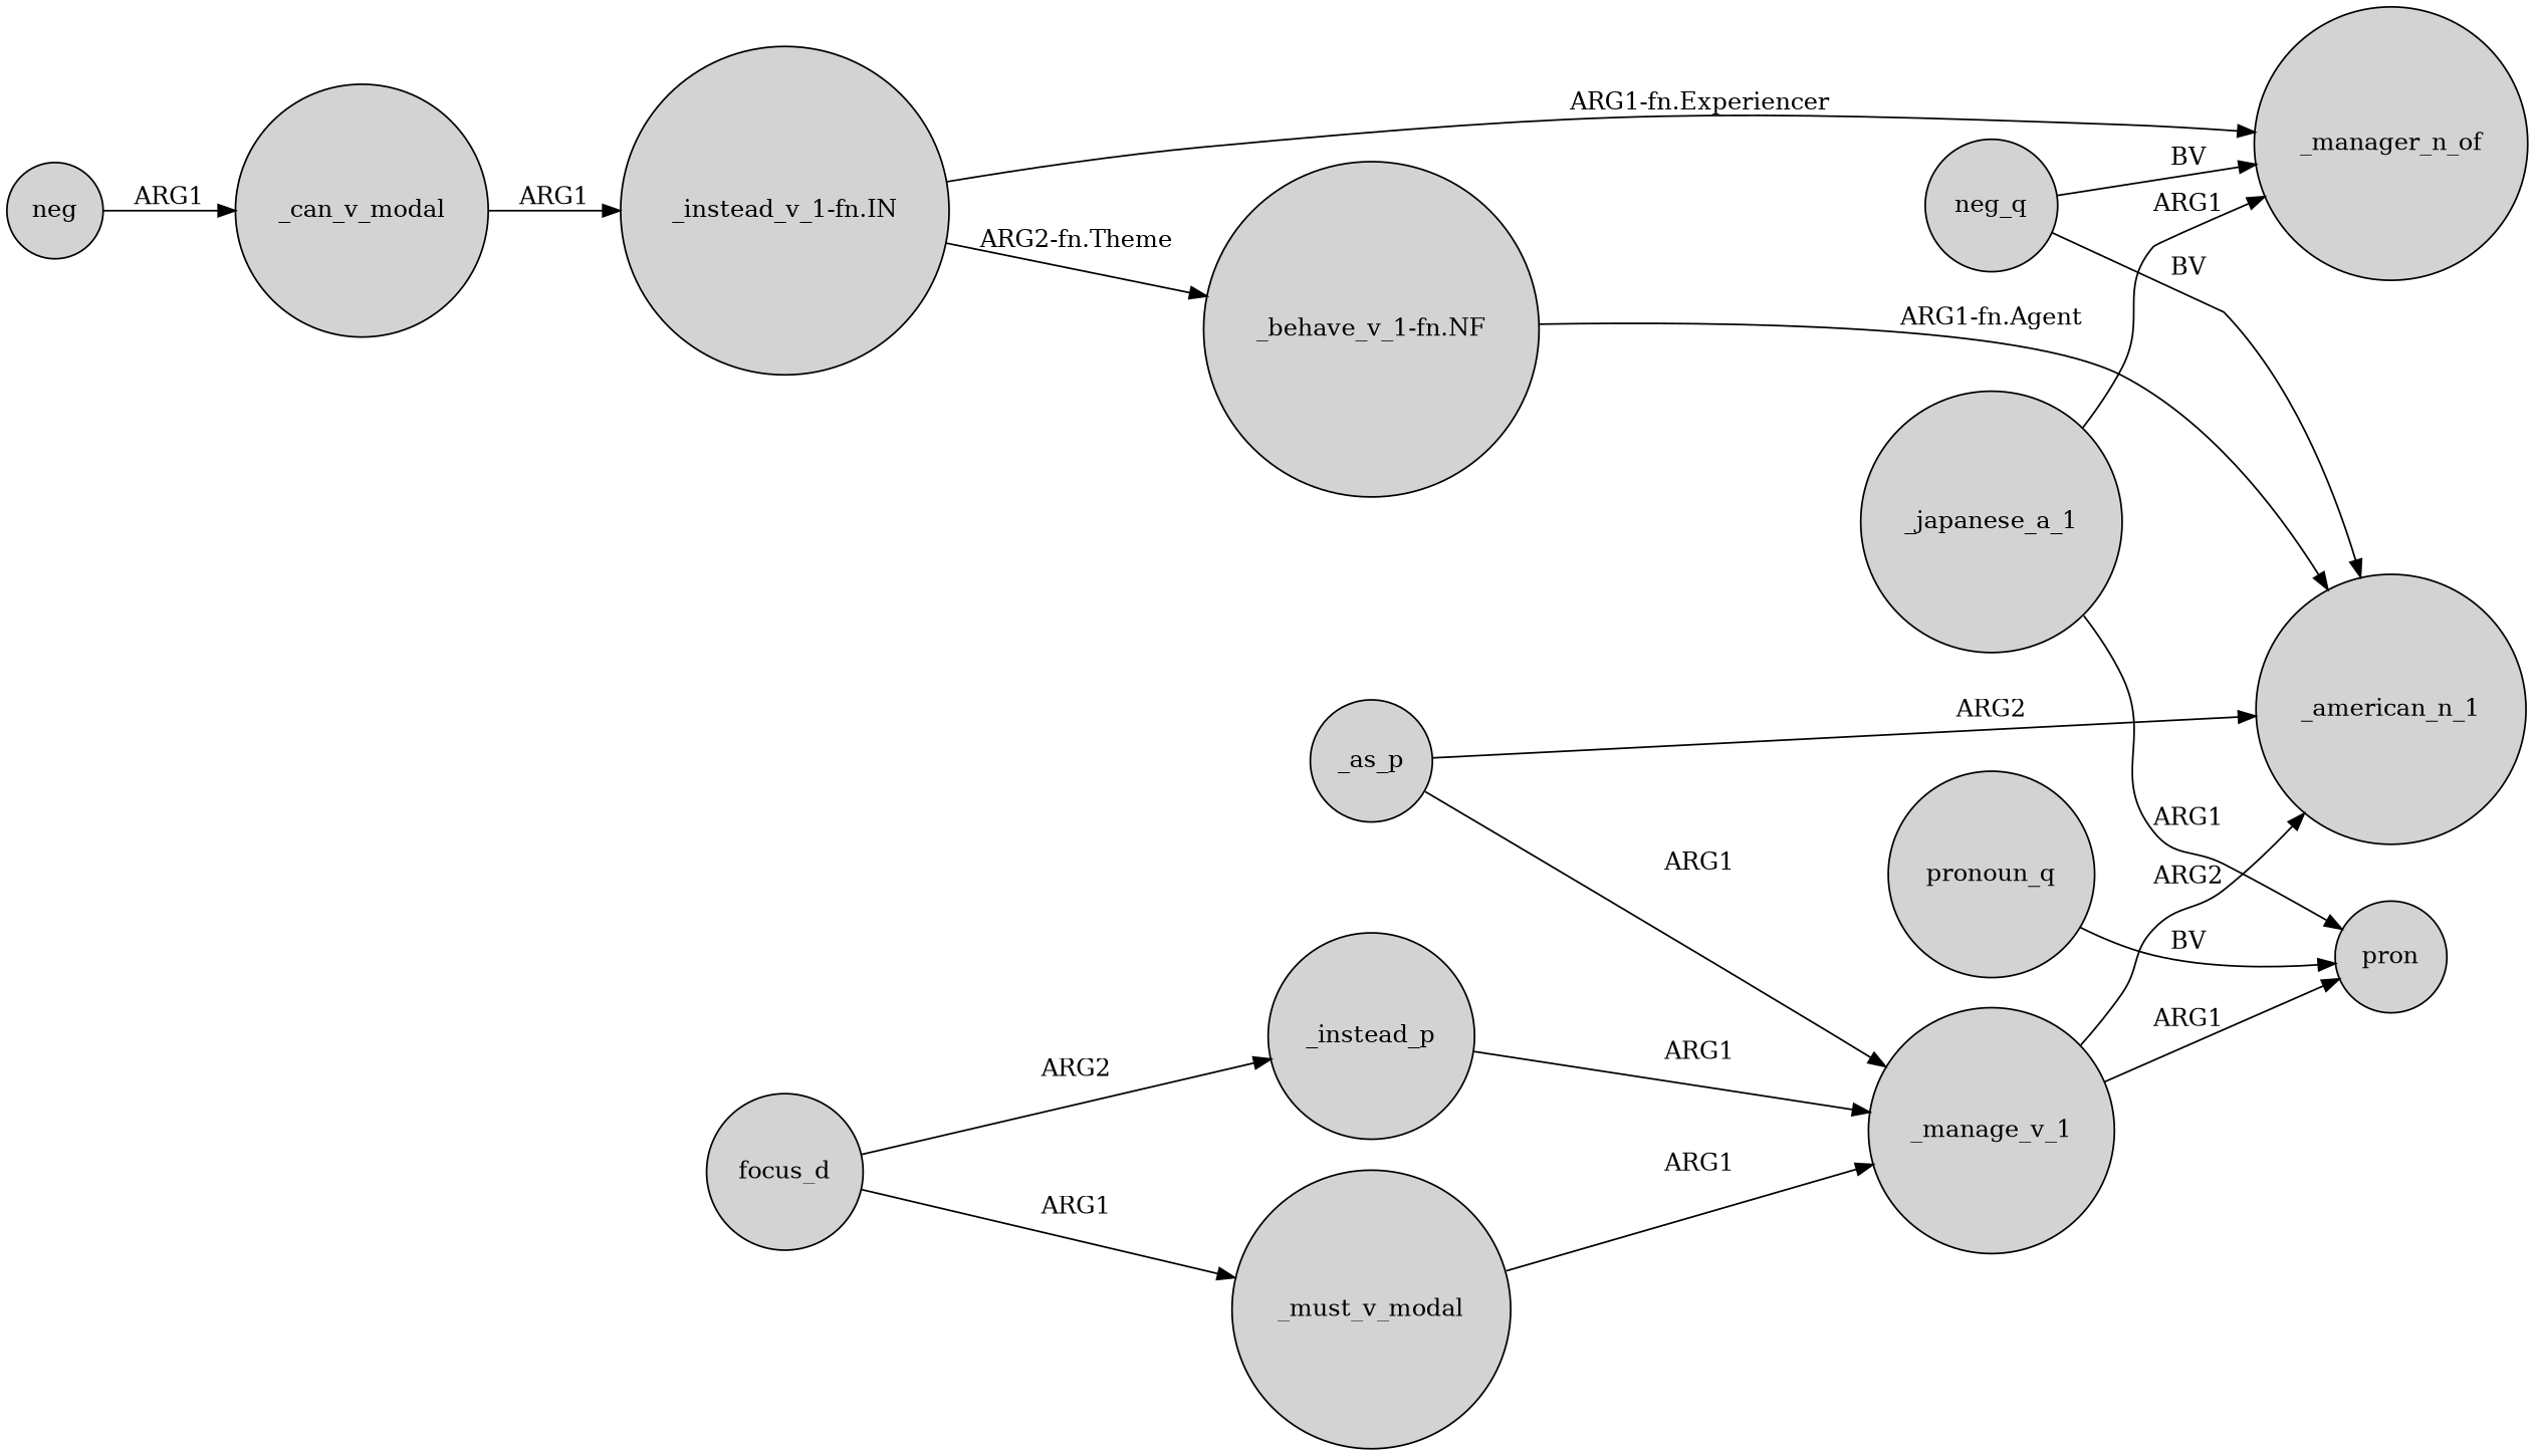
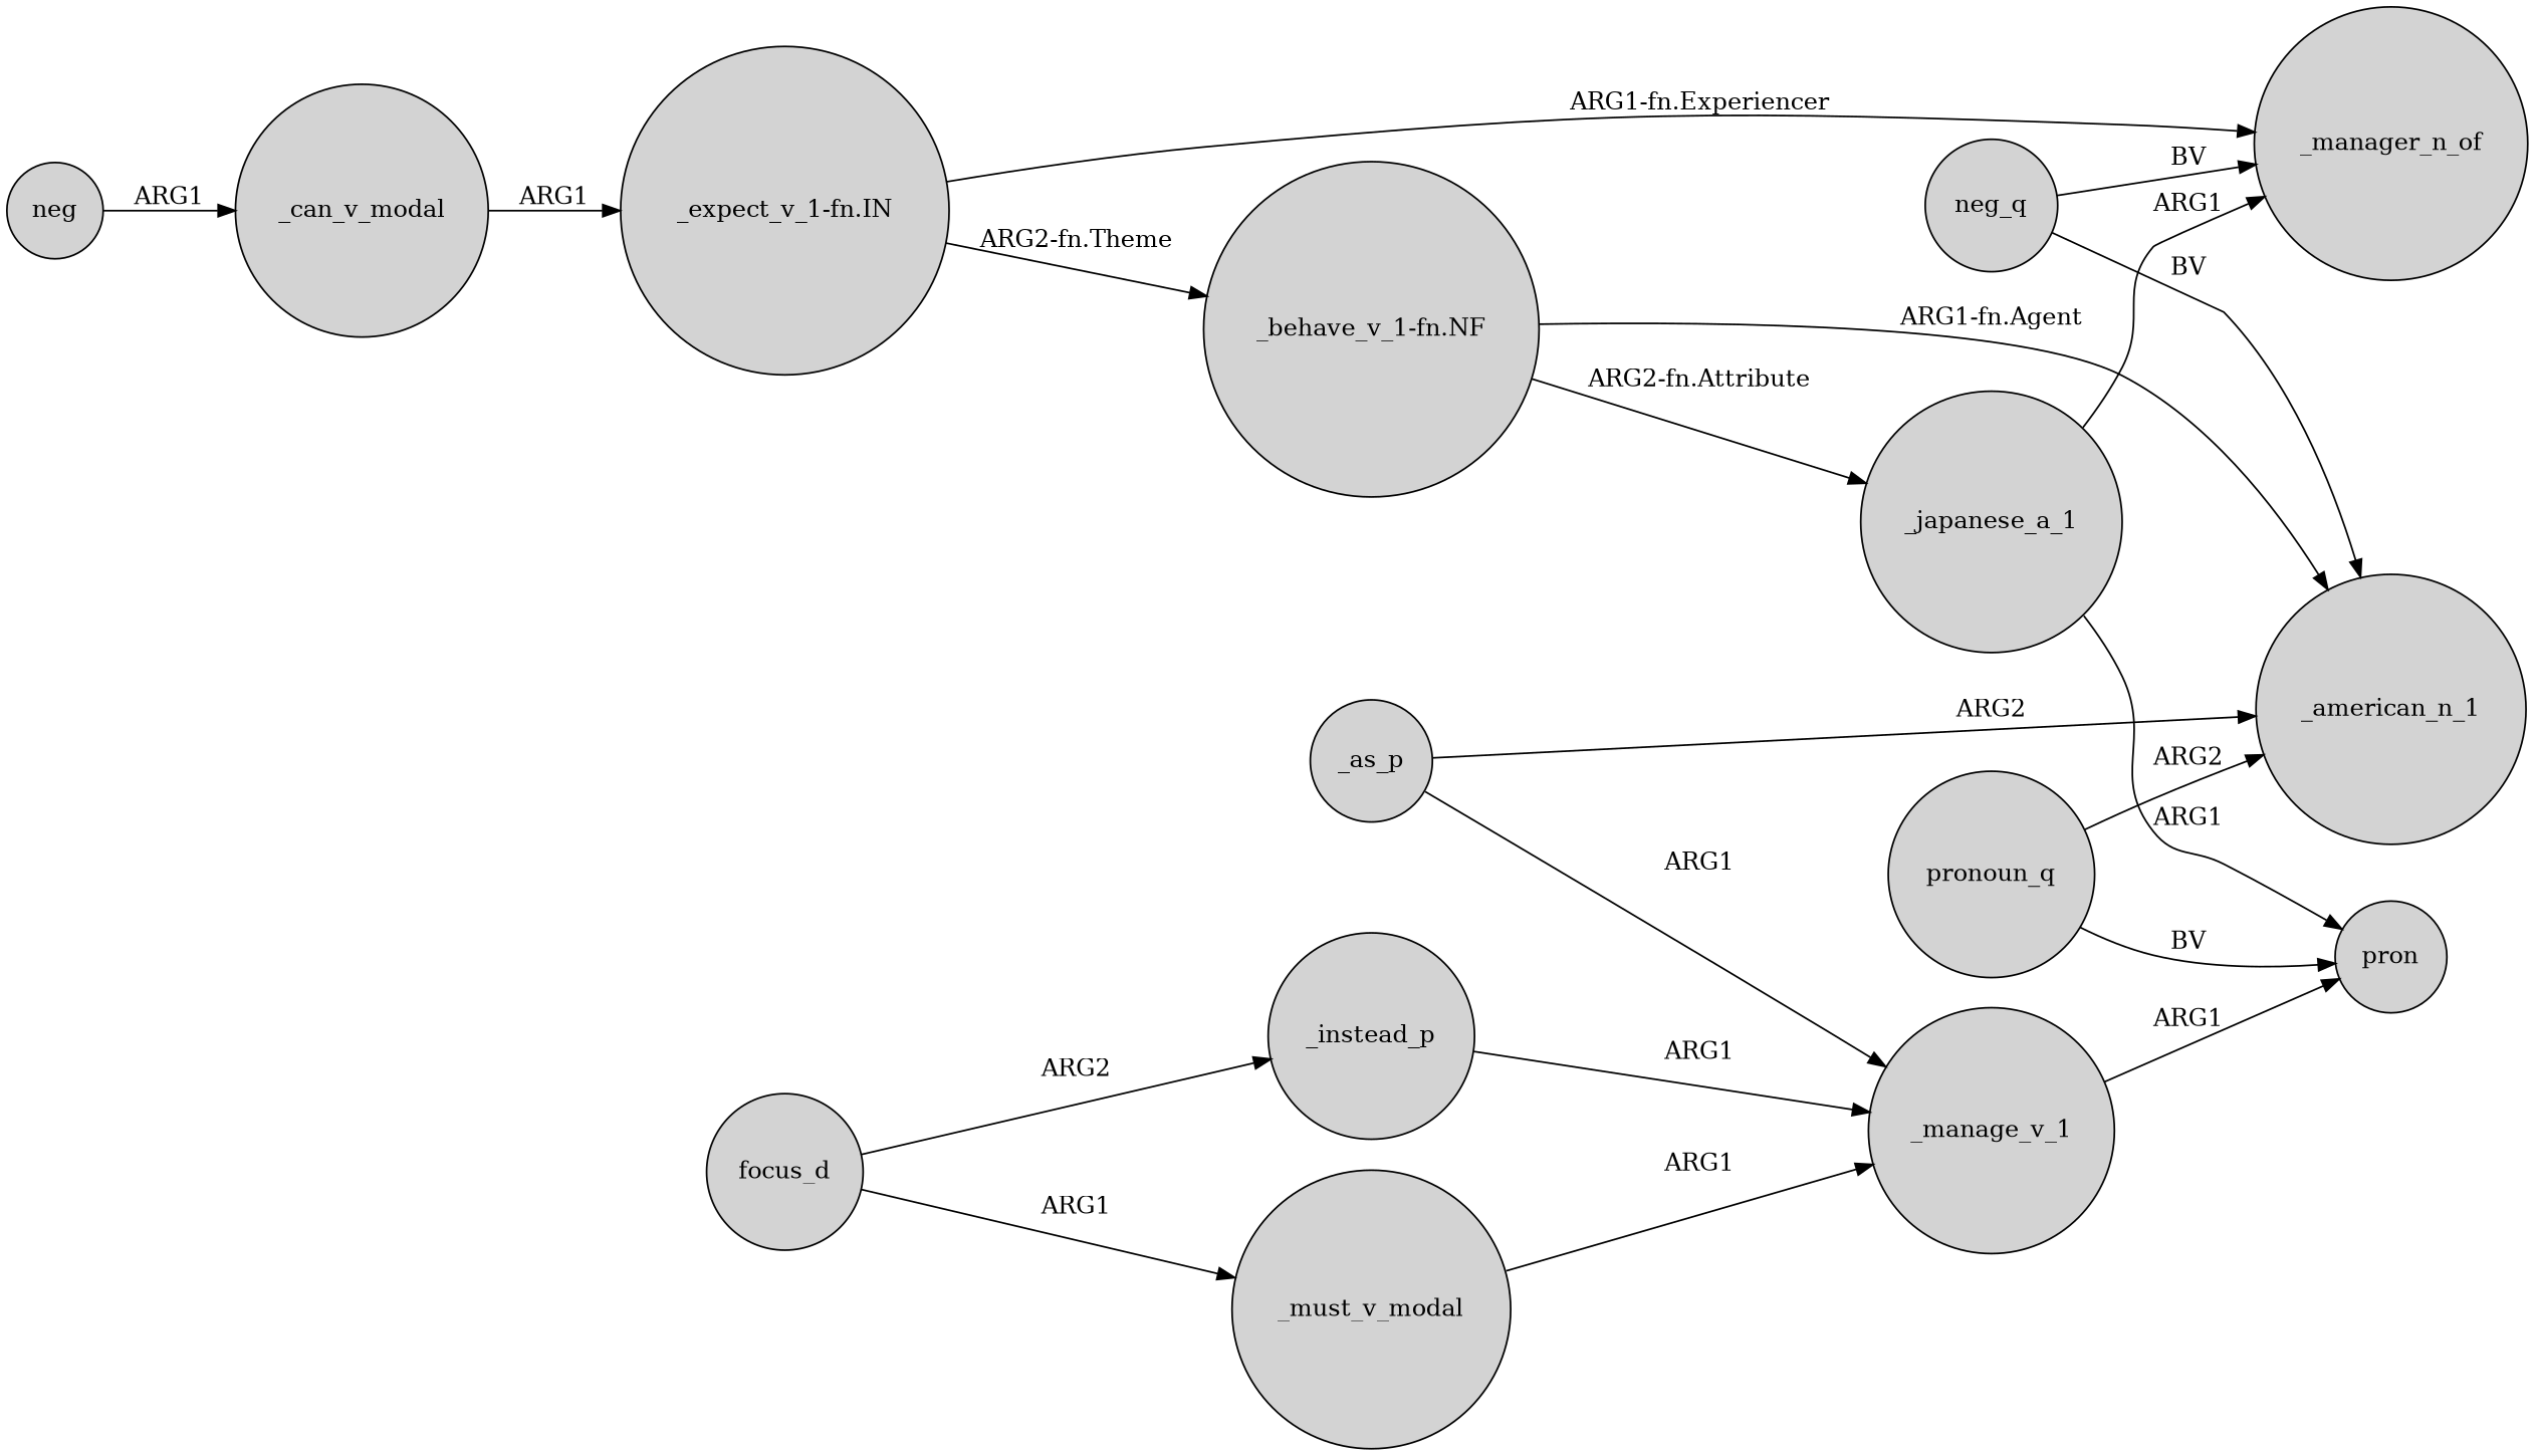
  digraph {
    rankdir=LR
    node [shape=circle style=filled]
-   "_expect_v_1-fn.IN" [label="_instead_v_1-fn.IN"]
+   "_expect_v_1-fn.IN"
    _manager_n_of
    "_behave_v_1-fn.NF"
    _american_n_1
    _japanese_a_1
    _instead_p
    _manage_v_1
    pron
    _as_p
    _must_v_modal
    focus_d
    pronoun_q
    _can_v_modal
    n14 [label=neg_q]
    neg
    "_expect_v_1-fn.IN" -> _manager_n_of [label="ARG1-fn.Experiencer"]
    "_expect_v_1-fn.IN" -> "_behave_v_1-fn.NF" [label="ARG2-fn.Theme"]
    "_behave_v_1-fn.NF" -> _american_n_1 [label="ARG1-fn.Agent"]
+   "_behave_v_1-fn.NF" -> _japanese_a_1 [label="ARG2-fn.Attribute"]
    _japanese_a_1 -> _manager_n_of [label=ARG1]
    _japanese_a_1 -> pron [label=ARG1]
    _instead_p -> _manage_v_1 [label=ARG1]
-   _manage_v_1 -> _american_n_1 [label=ARG2]
+   pronoun_q -> _american_n_1 [label=ARG2]
    _manage_v_1 -> pron [label=ARG1]
    _as_p -> _american_n_1 [label=ARG2]
    _as_p -> _manage_v_1 [label=ARG1]
    _must_v_modal -> _manage_v_1 [label=ARG1]
    focus_d -> _instead_p [label=ARG2]
    focus_d -> _must_v_modal [label=ARG1]
    pronoun_q -> pron [label=BV]
    _can_v_modal -> "_expect_v_1-fn.IN" [label=ARG1]
    n14 -> _manager_n_of [label=BV]
    n14 -> _american_n_1 [label=BV]
    neg -> _can_v_modal [label=ARG1]
  }
